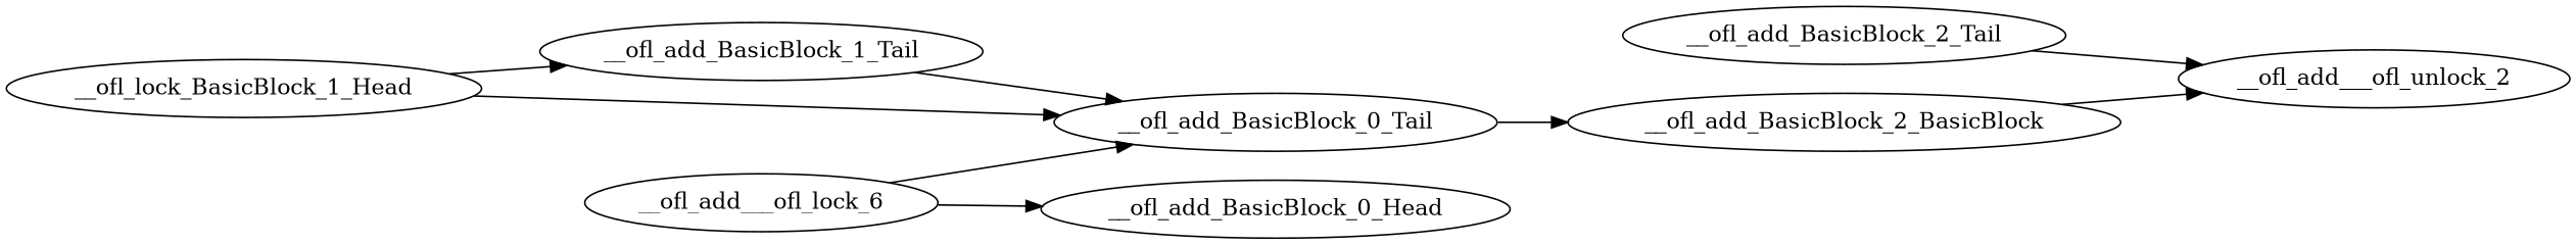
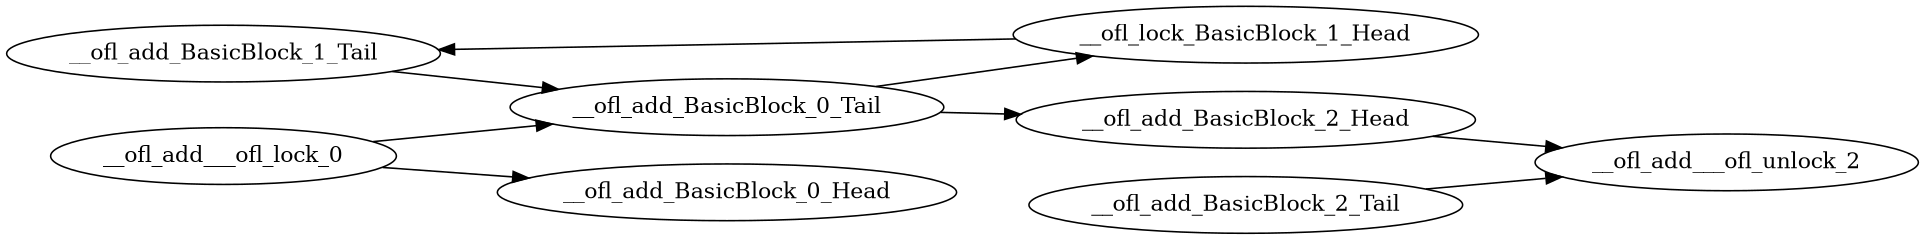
  digraph {
    rankdir=LR
    __ofl_add_BasicBlock_1_Tail
    __ofl_add_BasicBlock_0_Tail
-   __ofl_add_BasicBlock_2_Head [label=__ofl_add_BasicBlock_2_BasicBlock]
+   __ofl_add_BasicBlock_2_Head
    __ofl_add___ofl_unlock_2
    n5 [label=__ofl_lock_BasicBlock_1_Head]
-   __ofl_add___ofl_lock_0 [label=__ofl_add___ofl_lock_6]
+   __ofl_add___ofl_lock_0
    __ofl_add_BasicBlock_0_Head
    __ofl_add_BasicBlock_2_Tail
    __ofl_add_BasicBlock_1_Tail -> __ofl_add_BasicBlock_0_Tail
    __ofl_add_BasicBlock_0_Tail -> __ofl_add_BasicBlock_2_Head
-   n5 -> __ofl_add_BasicBlock_0_Tail
+   __ofl_add_BasicBlock_0_Tail -> n5
    __ofl_add_BasicBlock_2_Head -> __ofl_add___ofl_unlock_2
    n5 -> __ofl_add_BasicBlock_1_Tail
    __ofl_add___ofl_lock_0 -> __ofl_add_BasicBlock_0_Tail
    __ofl_add___ofl_lock_0 -> __ofl_add_BasicBlock_0_Head
    __ofl_add_BasicBlock_2_Tail -> __ofl_add___ofl_unlock_2
  }
